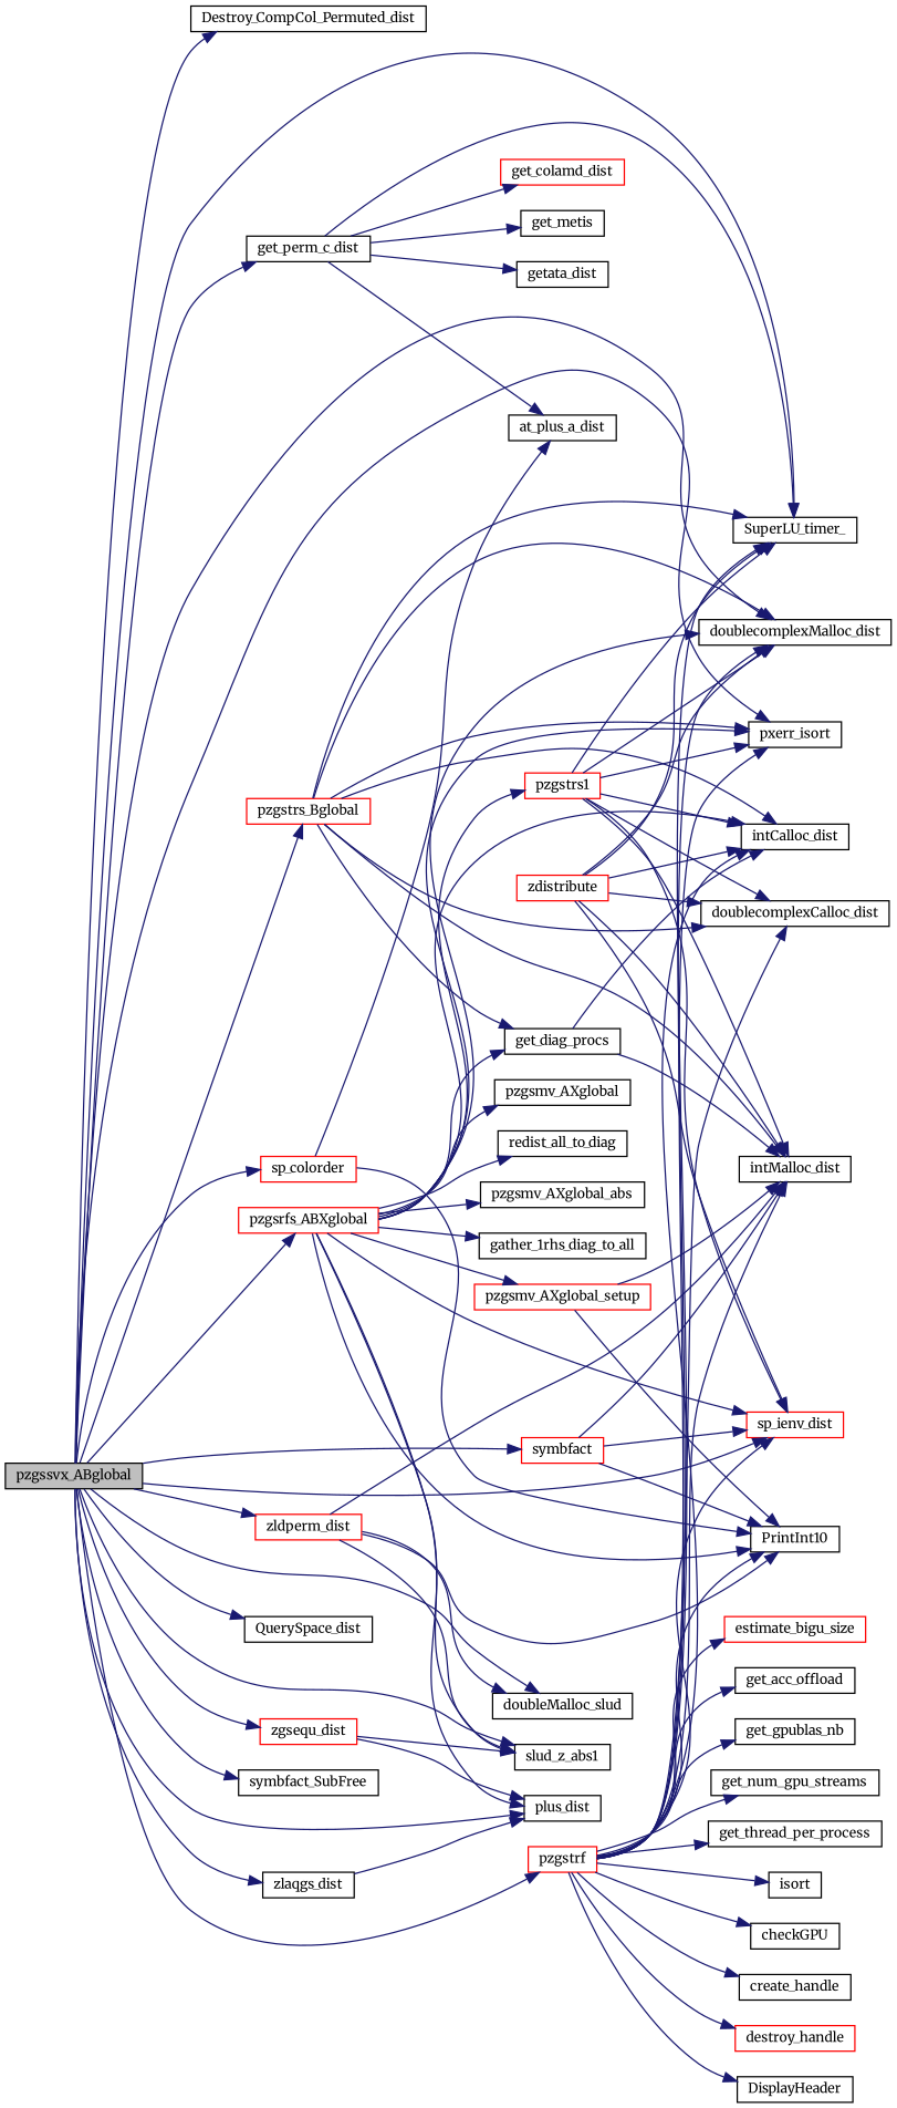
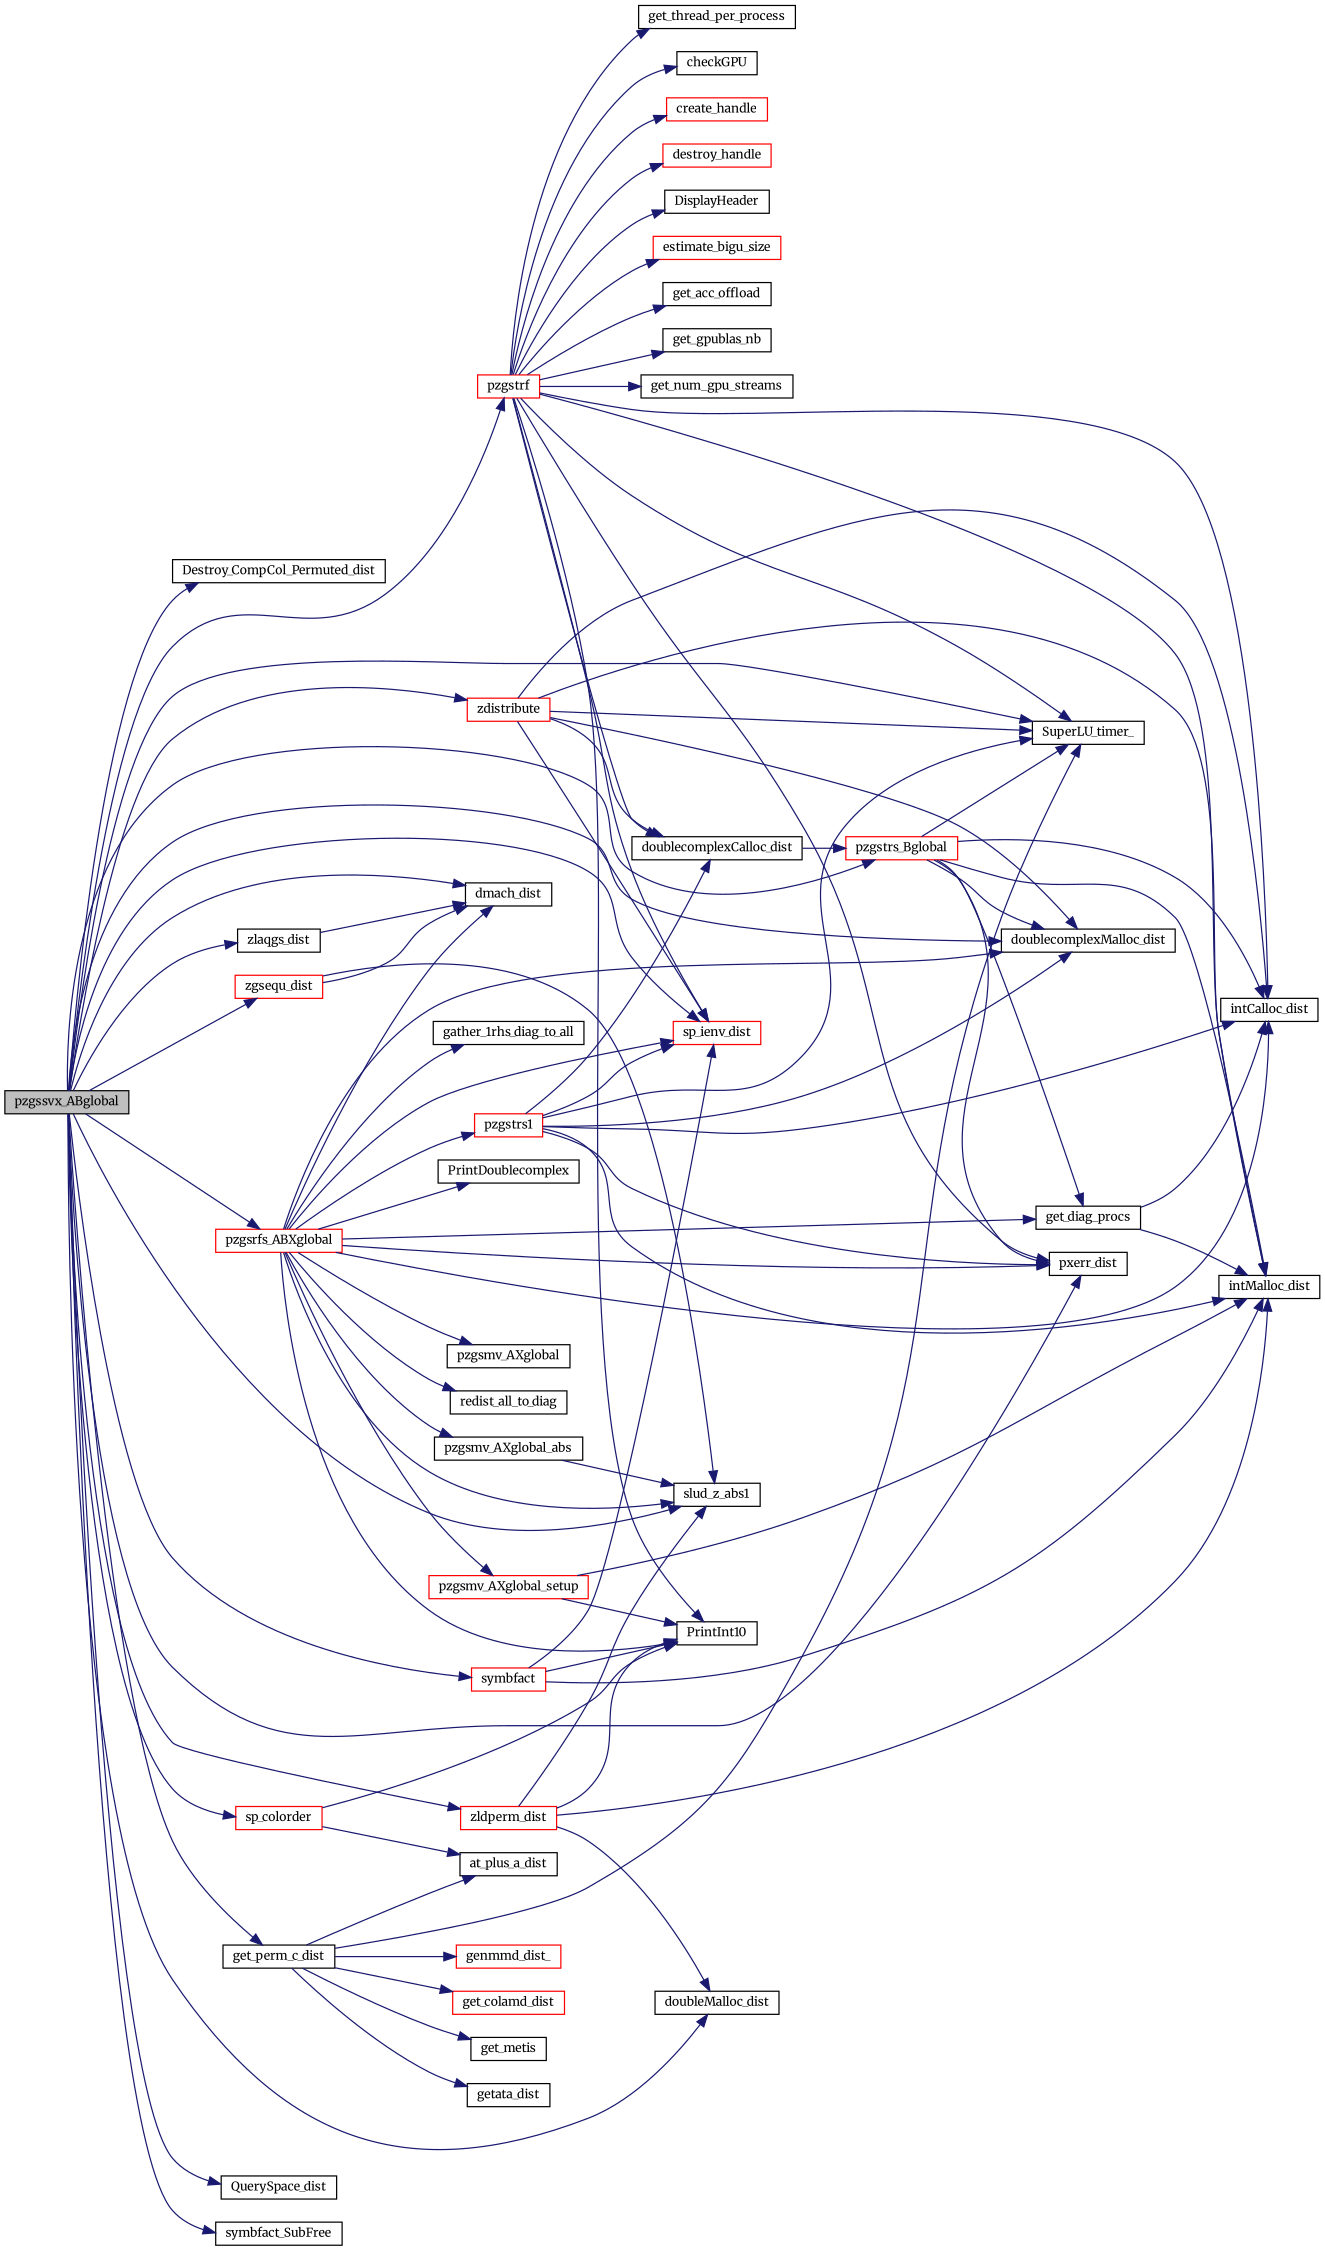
  digraph {
    fontname=Merriweather
    rankdir=LR
    node [color=black fillcolor=white fontname=Merriweather fontsize=10 shape=record style=filled]
    edge [color=midnightblue fontname=Merriweather fontsize=10 labelfontname=Helvetica labelfontsize=10 style=solid]
    n1 [fillcolor=grey75 fontcolor=black height=0.2 label=pzgssvx_ABglobal width=0.4]
    n2 [height=0.2 label=Destroy_CompCol_Permuted_dist width=0.4]
-   n3 [height=0.2 label=plus_dist width=0.4]
+   n3 [height=0.2 label=dmach_dist width=0.4]
    n4 [height=0.2 label=doublecomplexMalloc_dist width=0.4]
-   n5 [height=0.2 label=doubleMalloc_slud width=0.4]
+   n5 [height=0.2 label=doubleMalloc_dist width=0.4]
    n6 [height=0.2 label=get_perm_c_dist width=0.4]
    n7 [height=0.2 label=SuperLU_timer_ width=0.4]
-   n8 [height=0.2 label=pxerr_isort width=0.4]
+   n8 [height=0.2 label=pxerr_dist width=0.4]
    n9 [color=red height=0.2 label=pzgsrfs_ABXglobal width=0.4]
    n10 [height=0.2 label=slud_z_abs1 width=0.4]
    n11 [color=red height=0.2 label=sp_ienv_dist width=0.4]
    n12 [color=red height=0.2 label=pzgstrf width=0.4]
    n13 [color=red height=0.2 label=pzgstrs_Bglobal width=0.4]
    n14 [height=0.2 label=QuerySpace_dist width=0.4]
    n15 [color=red height=0.2 label=sp_colorder width=0.4]
    n16 [color=red height=0.2 label=symbfact width=0.4]
    n17 [height=0.2 label=symbfact_SubFree width=0.4]
    n18 [color=red height=0.2 label=zdistribute width=0.4]
    n19 [color=red height=0.2 label=zgsequ_dist width=0.4]
    n20 [height=0.2 label=zlaqgs_dist width=0.4]
    n21 [color=red height=0.2 label=zldperm_dist width=0.4]
    n22 [height=0.2 label=at_plus_a_dist width=0.4]
+   n23 [color=red height=0.2 label=genmmd_dist_ width=0.4]
    n24 [color=red height=0.2 label=get_colamd_dist width=0.4]
    n25 [height=0.2 label=get_metis width=0.4]
    n26 [height=0.2 label=getata_dist width=0.4]
    n27 [height=0.2 label=gather_1rhs_diag_to_all width=0.4]
    n28 [height=0.2 label=get_diag_procs width=0.4]
    n29 [height=0.2 label=intCalloc_dist width=0.4]
+   n30 [height=0.2 label=PrintDoublecomplex width=0.4]
    n31 [height=0.2 label=PrintInt10 width=0.4]
    n32 [height=0.2 label=pzgsmv_AXglobal width=0.4]
    n33 [height=0.2 label=pzgsmv_AXglobal_abs width=0.4]
    n34 [color=red height=0.2 label=pzgsmv_AXglobal_setup width=0.4]
    n35 [color=red height=0.2 label=pzgstrs1 width=0.4]
    n36 [height=0.2 label=redist_all_to_diag width=0.4]
    n37 [height=0.2 label=intMalloc_dist width=0.4]
    n38 [height=0.2 label=doublecomplexCalloc_dist width=0.4]
    n39 [height=0.2 label=checkGPU width=0.4]
-   n40 [height=0.2 label=create_handle width=0.4]
+   n40 [color=red height=0.2 label=create_handle width=0.4]
    n41 [color=red height=0.2 label=destroy_handle width=0.4]
    n42 [height=0.2 label=DisplayHeader width=0.4]
    n43 [color=red height=0.2 label=estimate_bigu_size width=0.4]
    n44 [height=0.2 label=get_acc_offload width=0.4]
    n45 [height=0.2 label=get_gpublas_nb width=0.4]
    n46 [height=0.2 label=get_num_gpu_streams width=0.4]
    n47 [height=0.2 label=get_thread_per_process width=0.4]
-   n48 [height=0.2 label=isort width=0.4]
    n1 -> n2
    n1 -> n3
    n1 -> n4
    n1 -> n5
    n1 -> n6
    n1 -> n7
    n1 -> n8
    n1 -> n9
    n1 -> n10
    n1 -> n11
    n1 -> n12
    n1 -> n13
    n1 -> n14
    n1 -> n15
    n1 -> n16
    n1 -> n17
+   n1 -> n18
    n1 -> n19
    n1 -> n20
    n1 -> n21
    n6 -> n7
    n6 -> n22
+   n6 -> n23
    n6 -> n24
    n6 -> n25
    n6 -> n26
    n9 -> n3
    n9 -> n4
    n9 -> n8
    n9 -> n10
    n9 -> n11
    n9 -> n27
    n9 -> n28
    n9 -> n29
+   n9 -> n30
    n9 -> n31
    n9 -> n32
    n9 -> n33
    n9 -> n34
    n9 -> n35
    n9 -> n36
-   n12 -> n4
    n12 -> n7
    n12 -> n8
    n12 -> n11
    n12 -> n29
    n12 -> n31
    n12 -> n37
    n12 -> n38
    n12 -> n39
    n12 -> n40
    n12 -> n41
    n12 -> n42
    n12 -> n43
    n12 -> n44
    n12 -> n45
    n12 -> n46
    n12 -> n47
-   n12 -> n48
    n13 -> n4
    n13 -> n7
    n13 -> n8
    n13 -> n28
    n13 -> n29
    n13 -> n37
-   n13 -> n38
+   n38 -> n13
    n15 -> n22
    n15 -> n31
    n16 -> n11
    n16 -> n31
    n16 -> n37
    n18 -> n4
    n18 -> n7
    n18 -> n11
    n18 -> n29
    n18 -> n37
    n18 -> n38
    n19 -> n3
    n19 -> n10
    n20 -> n3
    n21 -> n5
    n21 -> n10
    n21 -> n31
    n21 -> n37
    n28 -> n29
    n28 -> n37
+   n33 -> n10
    n34 -> n31
    n34 -> n37
    n35 -> n4
    n35 -> n7
    n35 -> n8
    n35 -> n11
    n35 -> n29
    n35 -> n37
    n35 -> n38
  }
